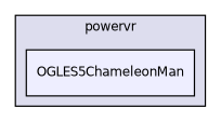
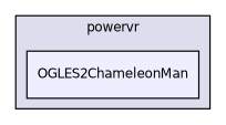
  digraph {
    compound=true
-   n1 [fillcolor="#eeeeff" fontname=Helvetica fontsize=10 label=OGLES5ChameleonMan pencolor=black shape=box style=filled]
+   n1 [fillcolor="#eeeeff" fontname=Helvetica fontsize=10 label=OGLES2ChameleonMan pencolor=black shape=box style=filled]
    subgraph cluster_1 {
      bgcolor="#ddddee"
      fontname=Helvetica
      fontsize=10
      label=powervr
      pencolor=black
      n1
    }
  }
